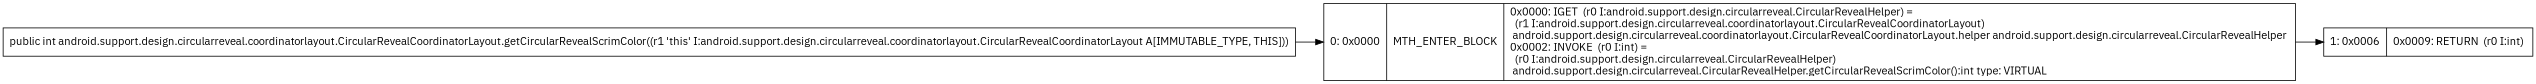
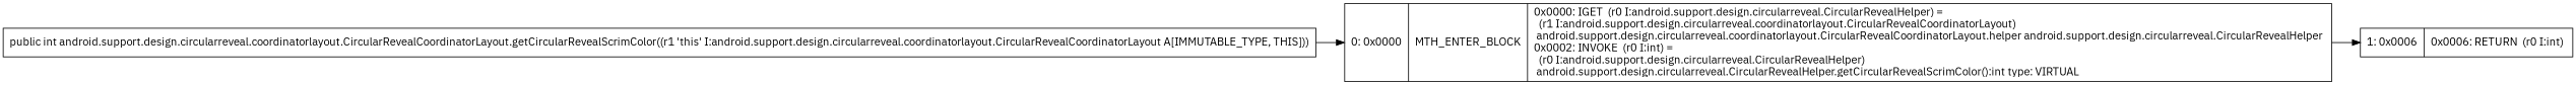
  digraph {
    rankdir=LR
    fontname="IBM Plex Sans"
    node [shape=record fontname="IBM Plex Sans"]
    edge [fontname="IBM Plex Sans"]
    n1 [label="{0\:\ 0x0000|MTH_ENTER_BLOCK\l|0x0000: IGET  (r0 I:android.support.design.circularreveal.CircularRevealHelper) = \l  (r1 I:android.support.design.circularreveal.coordinatorlayout.CircularRevealCoordinatorLayout)\l android.support.design.circularreveal.coordinatorlayout.CircularRevealCoordinatorLayout.helper android.support.design.circularreveal.CircularRevealHelper \l0x0002: INVOKE  (r0 I:int) = \l  (r0 I:android.support.design.circularreveal.CircularRevealHelper)\l android.support.design.circularreveal.CircularRevealHelper.getCircularRevealScrimColor():int type: VIRTUAL \l}"]
-   n2 [label="{1\:\ 0x0006|0x0009: RETURN  (r0 I:int) \l}"]
+   n2 [label="{1\:\ 0x0006|0x0006: RETURN  (r0 I:int) \l}"]
    n3 [label="{public int android.support.design.circularreveal.coordinatorlayout.CircularRevealCoordinatorLayout.getCircularRevealScrimColor((r1 'this' I:android.support.design.circularreveal.coordinatorlayout.CircularRevealCoordinatorLayout A[IMMUTABLE_TYPE, THIS])) }"]
    n1 -> n2
    n3 -> n1
  }
